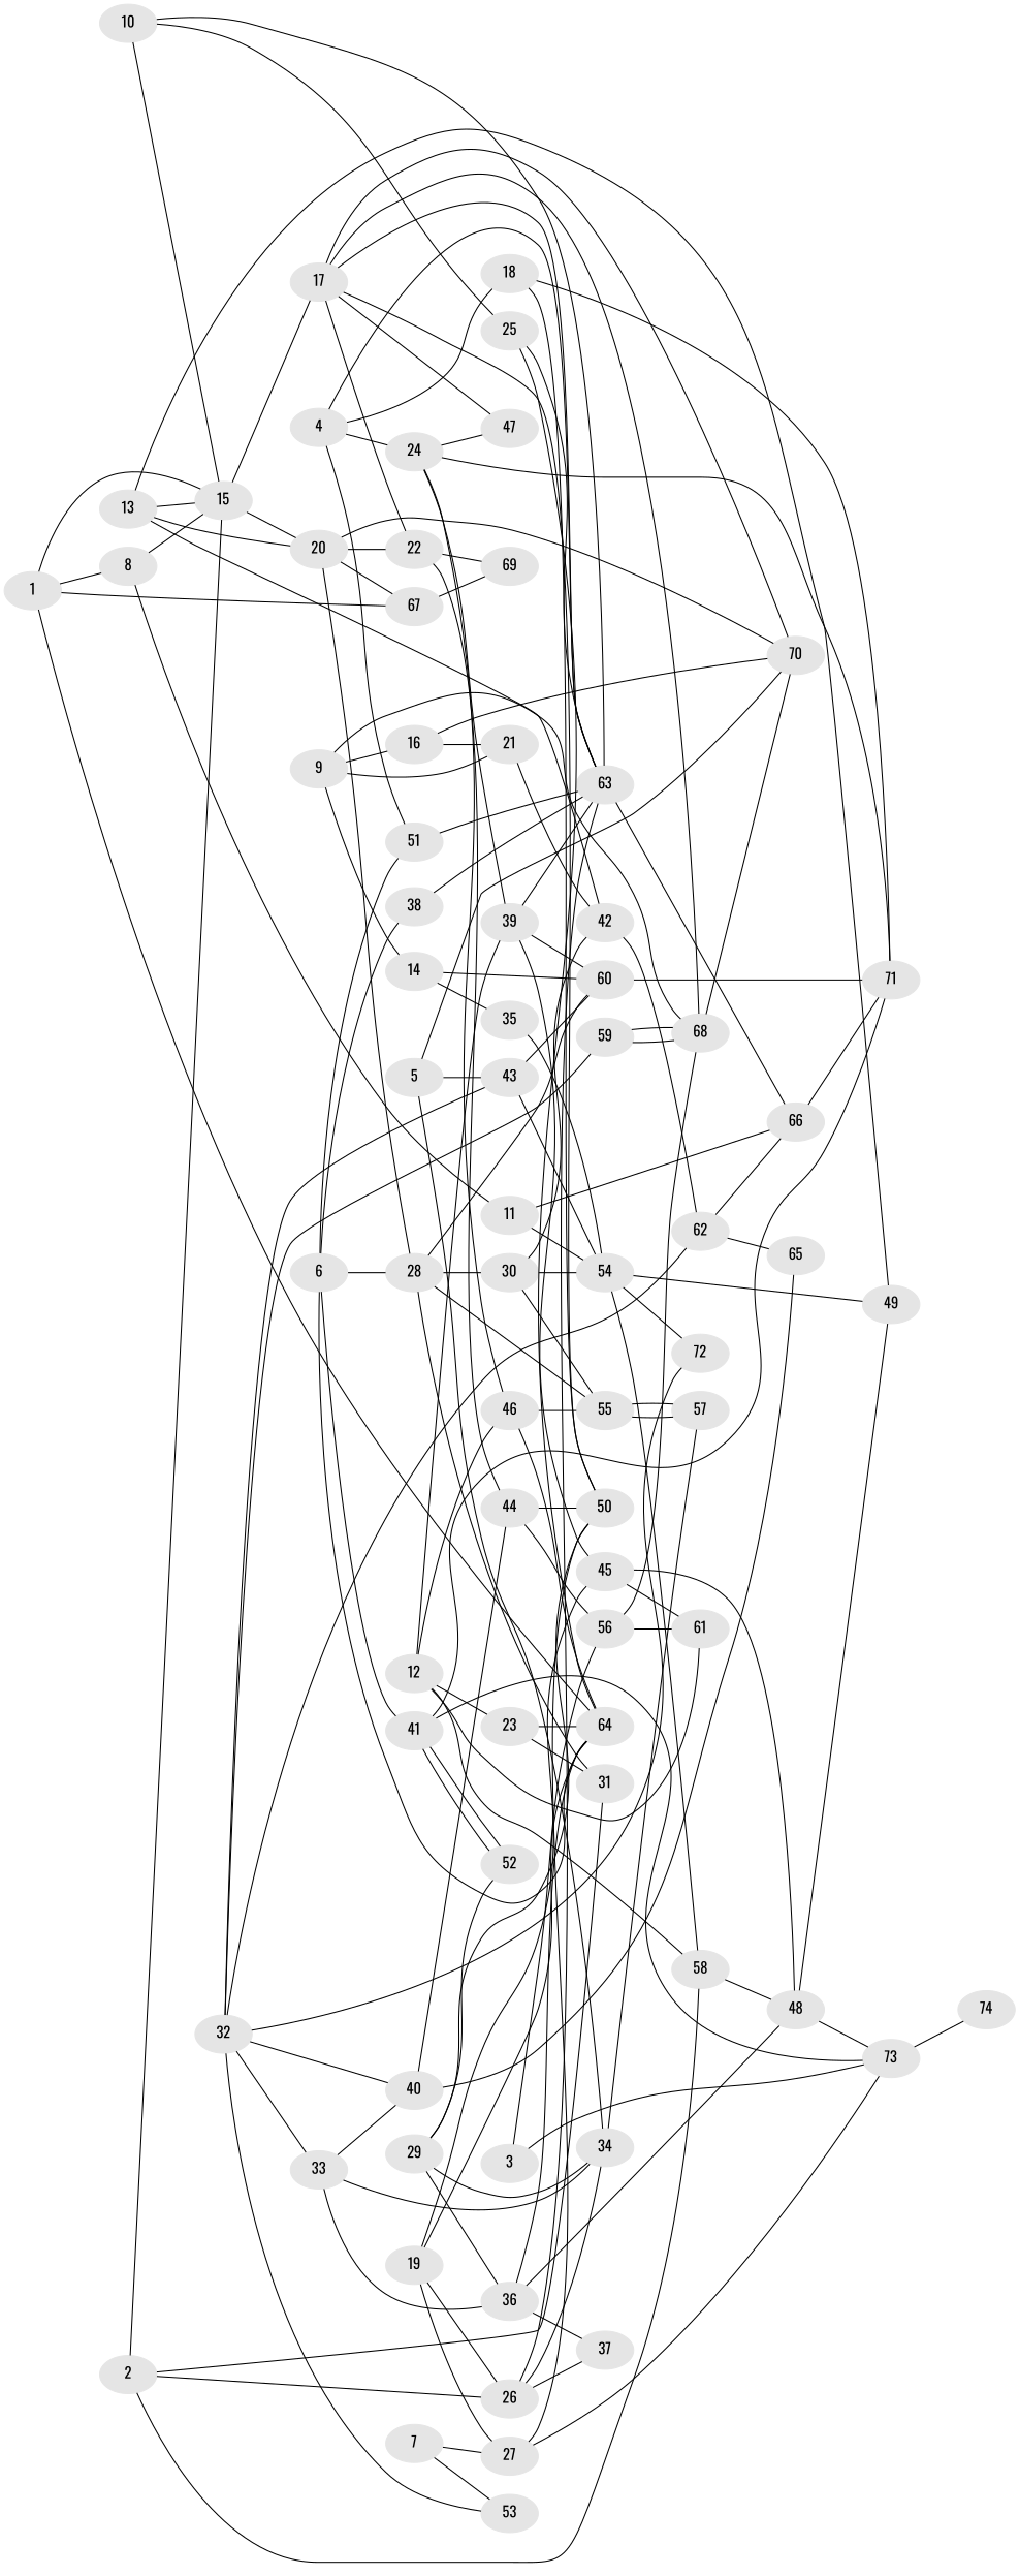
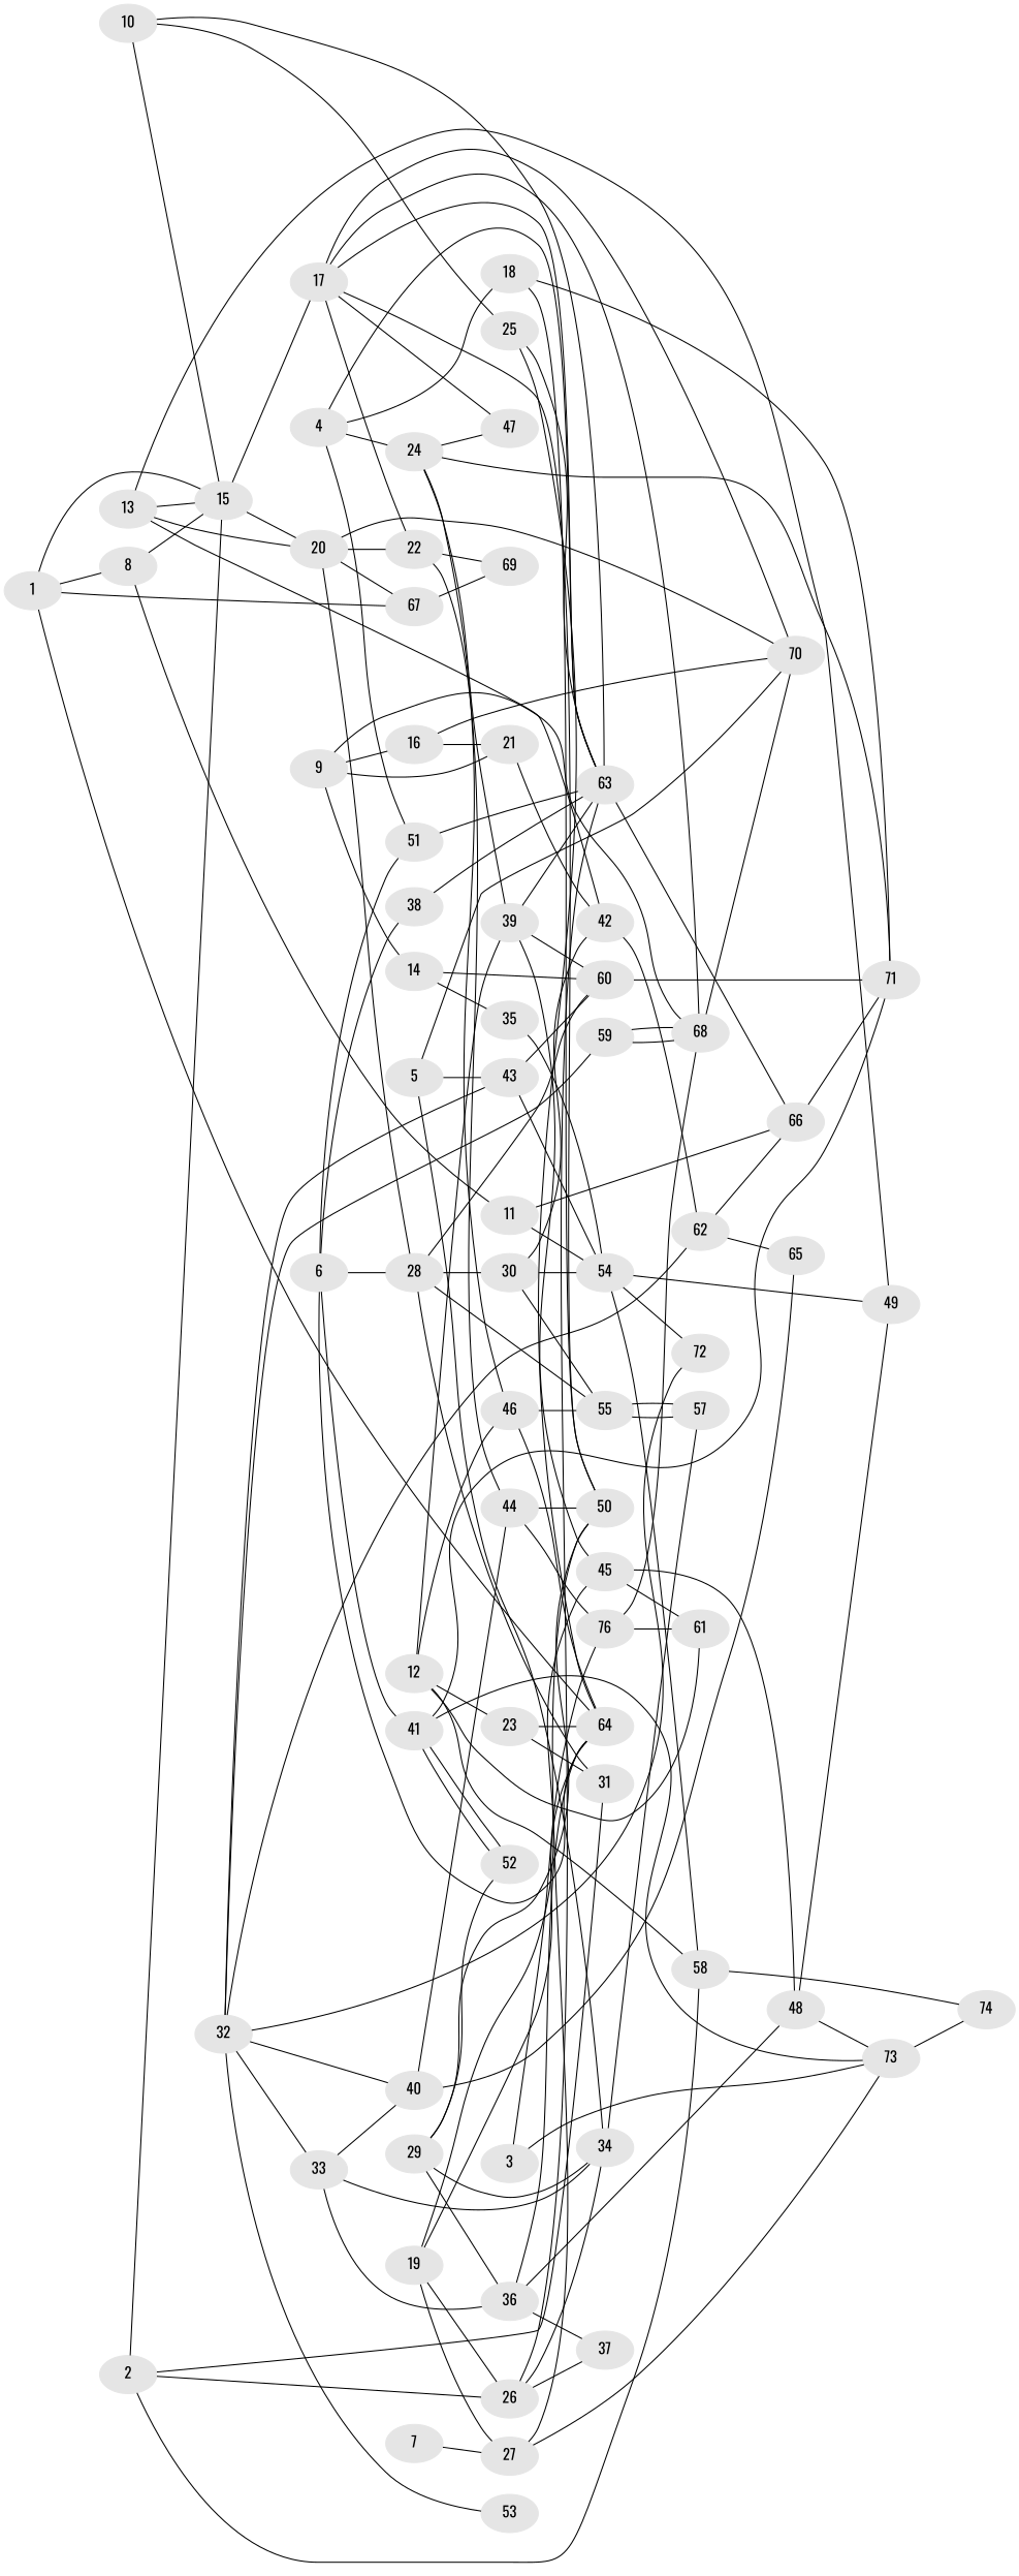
  graph {
    fontname=Oswald
    rankdir=LR
    node [color=gray90 fontname=Oswald style=filled]
    edge [fontname=Oswald]
    1
    8
    15
    64
    67
    11
    20
    17
    69
    2
    26
    31
    58
    63
    34
    37
    74
    3
-   56
+   56 [label=76]
    73
    68
    61
    4
    18
    24
    51
    50
    71
    39
    46
    47
    66
    5
    43
    70
    57
    54
    60
    6
    28
    38
    41
    30
    55
    52
    7
    27
    53
    9
    14
    16
    21
    35
    42
    10
    25
    72
    12
    23
    45
    13
    49
    22
    62
    44
    19
    48
    29
    36
    32
    33
    40
    59
    65
    1 -- 8
    1 -- 15
    1 -- 64
    1 -- 67
    8 -- 15
    8 -- 11
    15 -- 20
    15 -- 17
    67 -- 69
    11 -- 66
    11 -- 54
    20 -- 67
    20 -- 70
    20 -- 28
    20 -- 22
    17 -- 63
    17 -- 68
    17 -- 50
    17 -- 47
    17 -- 70
    17 -- 22
    2 -- 15
    2 -- 26
    2 -- 31
    2 -- 58
    26 -- 63
    26 -- 34
    26 -- 37
-   58 -- 48
+   58 -- 74
    63 -- 66
    34 -- 57
    3 -- 56
    3 -- 73
    56 -- 68
    56 -- 61
    73 -- 74
    68 -- 70
    4 -- 63
    4 -- 18
    4 -- 24
    4 -- 51
    18 -- 50
    18 -- 71
    24 -- 71
    24 -- 39
    24 -- 46
    24 -- 47
    51 -- 63
    39 -- 63
    39 -- 60
    39 -- 45
    46 -- 64
    46 -- 55
    66 -- 71
    5 -- 34
    5 -- 43
    5 -- 70
    43 -- 54
    43 -- 60
    54 -- 58
    54 -- 72
    60 -- 71
    6 -- 64
    6 -- 51
    6 -- 28
    6 -- 38
    6 -- 41
    28 -- 31
    28 -- 60
    28 -- 30
    28 -- 55
    38 -- 63
    41 -- 73
    41 -- 71
    41 -- 52
    41 -- 52
    30 -- 54
    30 -- 55
    30 -- 42
    55 -- 57
    55 -- 57
    7 -- 27
-   7 -- 53
    27 -- 73
    27 -- 50
    9 -- 68
    9 -- 14
    9 -- 16
    9 -- 21
    14 -- 60
    14 -- 35
    16 -- 70
    16 -- 21
    21 -- 42
    35 -- 54
    42 -- 62
    10 -- 15
    10 -- 63
    10 -- 25
    25 -- 64
    25 -- 63
    12 -- 58
    12 -- 61
    12 -- 39
    12 -- 46
    12 -- 23
    23 -- 64
    23 -- 31
    45 -- 61
    45 -- 48
    13 -- 15
    13 -- 20
    13 -- 42
    13 -- 49
    49 -- 54
    22 -- 69
    22 -- 44
    62 -- 66
    62 -- 65
    44 -- 56
    44 -- 50
    19 -- 64
    19 -- 26
    19 -- 27
    19 -- 45
    48 -- 73
    48 -- 49
    29 -- 34
    29 -- 50
    29 -- 52
    29 -- 36
    36 -- 64
    36 -- 37
    36 -- 48
    32 -- 43
    32 -- 53
    32 -- 72
    32 -- 62
    32 -- 33
    32 -- 40
    32 -- 59
    33 -- 34
    33 -- 36
    33 -- 40
    40 -- 44
    40 -- 65
    59 -- 68
    59 -- 68
  }
